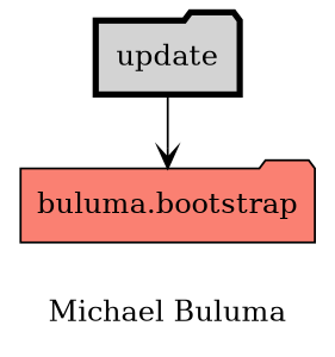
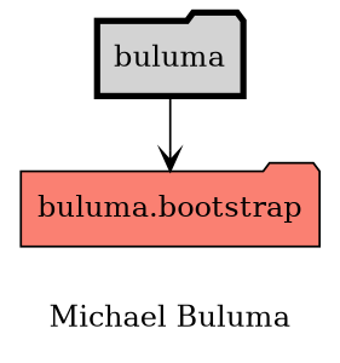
  digraph {
    label="Michael Buluma"
    node [style=filled shape=folder]
-   update [fillcolor=lightgrey penwidth=3]
+   update [fillcolor=lightgrey penwidth=3 label=buluma]
    "buluma.bootstrap" [fillcolor=salmon]
    update -> "buluma.bootstrap" [arrowhead=vee]
  }
